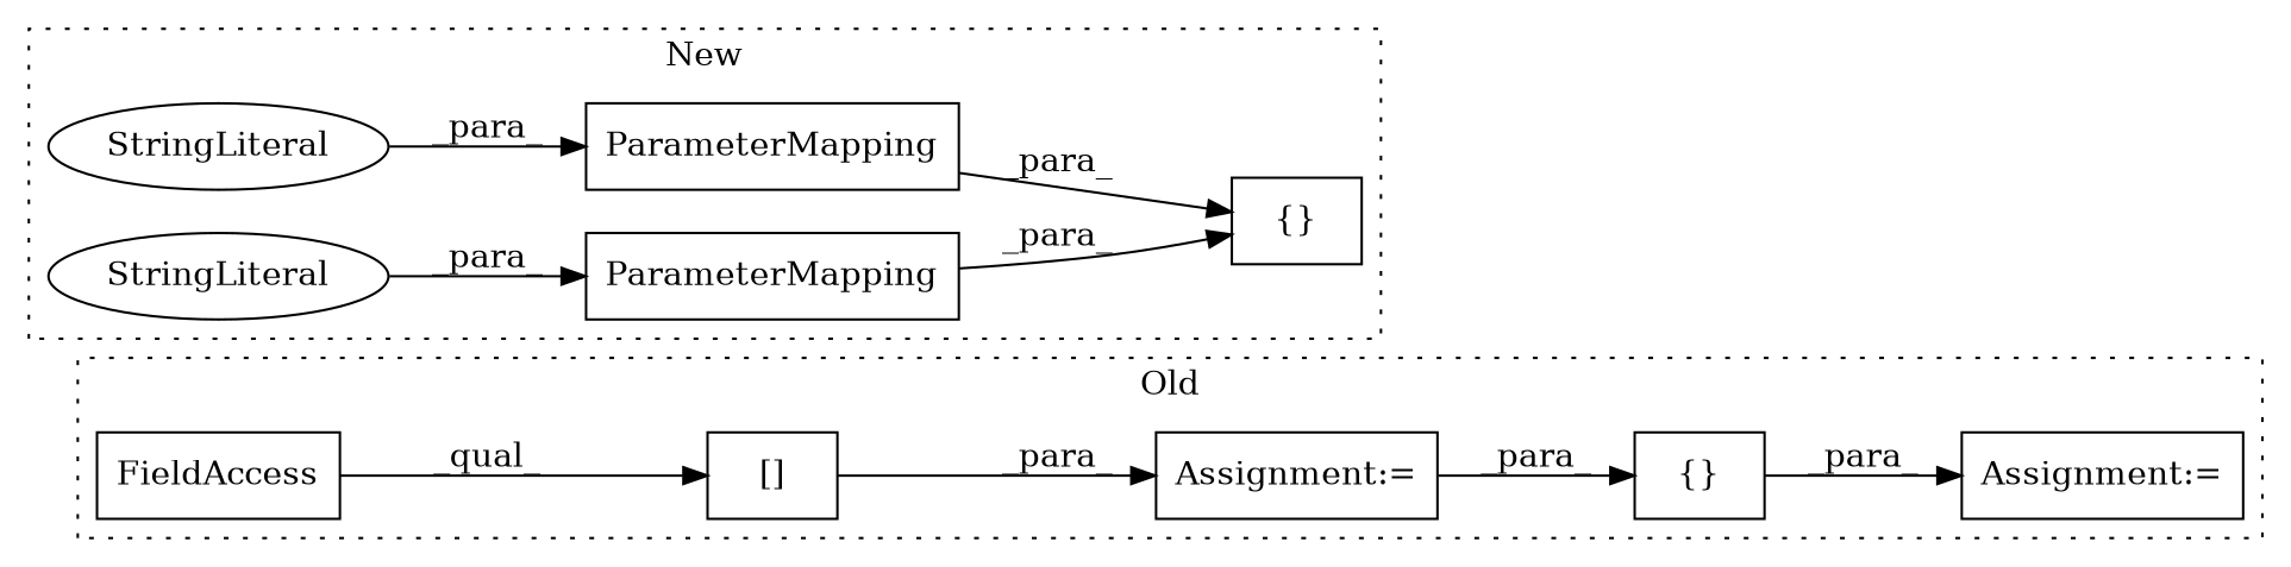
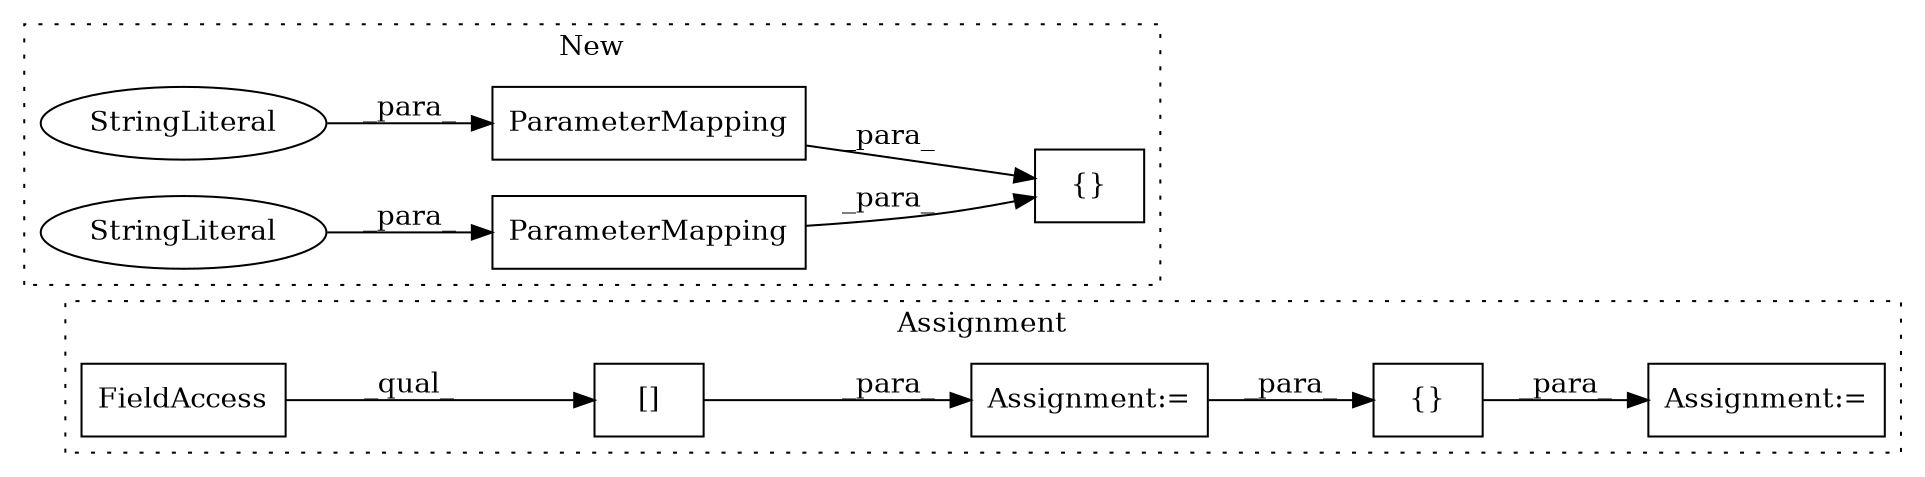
  digraph {
    rankdir=LR
    node [a=7 l=1 shape=box]
    n1 [a=2 l="27,1" label="[]" s="765,793"]
    n2 [a=22 l=26 label=FieldAccess s=765]
    n3 [label="Assignment:=" s=764]
    n4 [a=4 l="1,1" label="{}" s="1041,1565"]
    n5 [label="Assignment:=" s=1023]
    n6 [a=32 l="17,1" label=ParameterMapping s="773,847"]
    n7 [a=4 l="1,1" label="{}" s="716,848"]
    n8 [a=45 l=19 label=StringLiteral s=790 shape=ellipse]
    n9 [a=32 l="17,1" label=ParameterMapping s="717,771"]
    n10 [a=45 l=14 label=StringLiteral s=734 shape=ellipse]
    subgraph cluster_1 {
-     label=Old
+     label=Assignment
      style=dotted
      n1
      n2
      n3
      n4
      n5
    }
    subgraph cluster_2 {
      label=New
      style=dotted
      n6
      n7
      n8
      n9
      n10
    }
    n1 -> n3 [label=_para_]
    n2 -> n1 [label=_qual_]
    n3 -> n4 [label=_para_]
    n4 -> n5 [label=_para_]
    n6 -> n7 [label=_para_]
    n8 -> n6 [label=_para_]
    n9 -> n7 [label=_para_]
    n10 -> n9 [label=_para_]
  }
